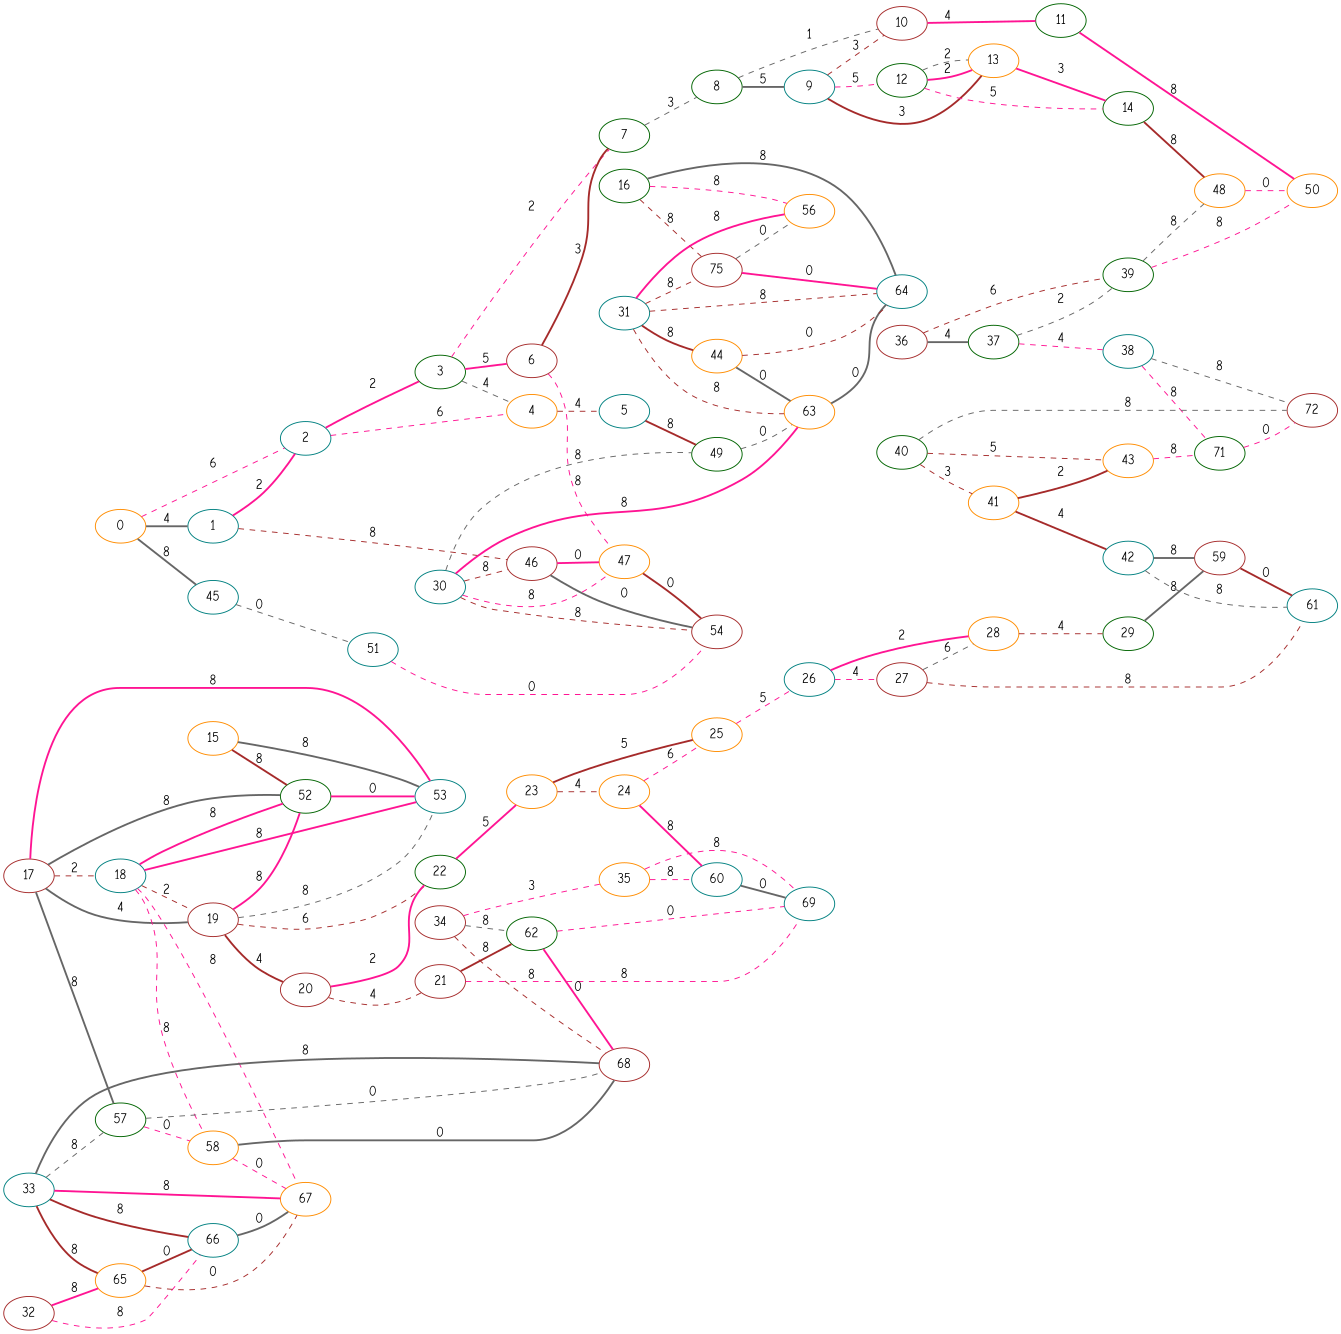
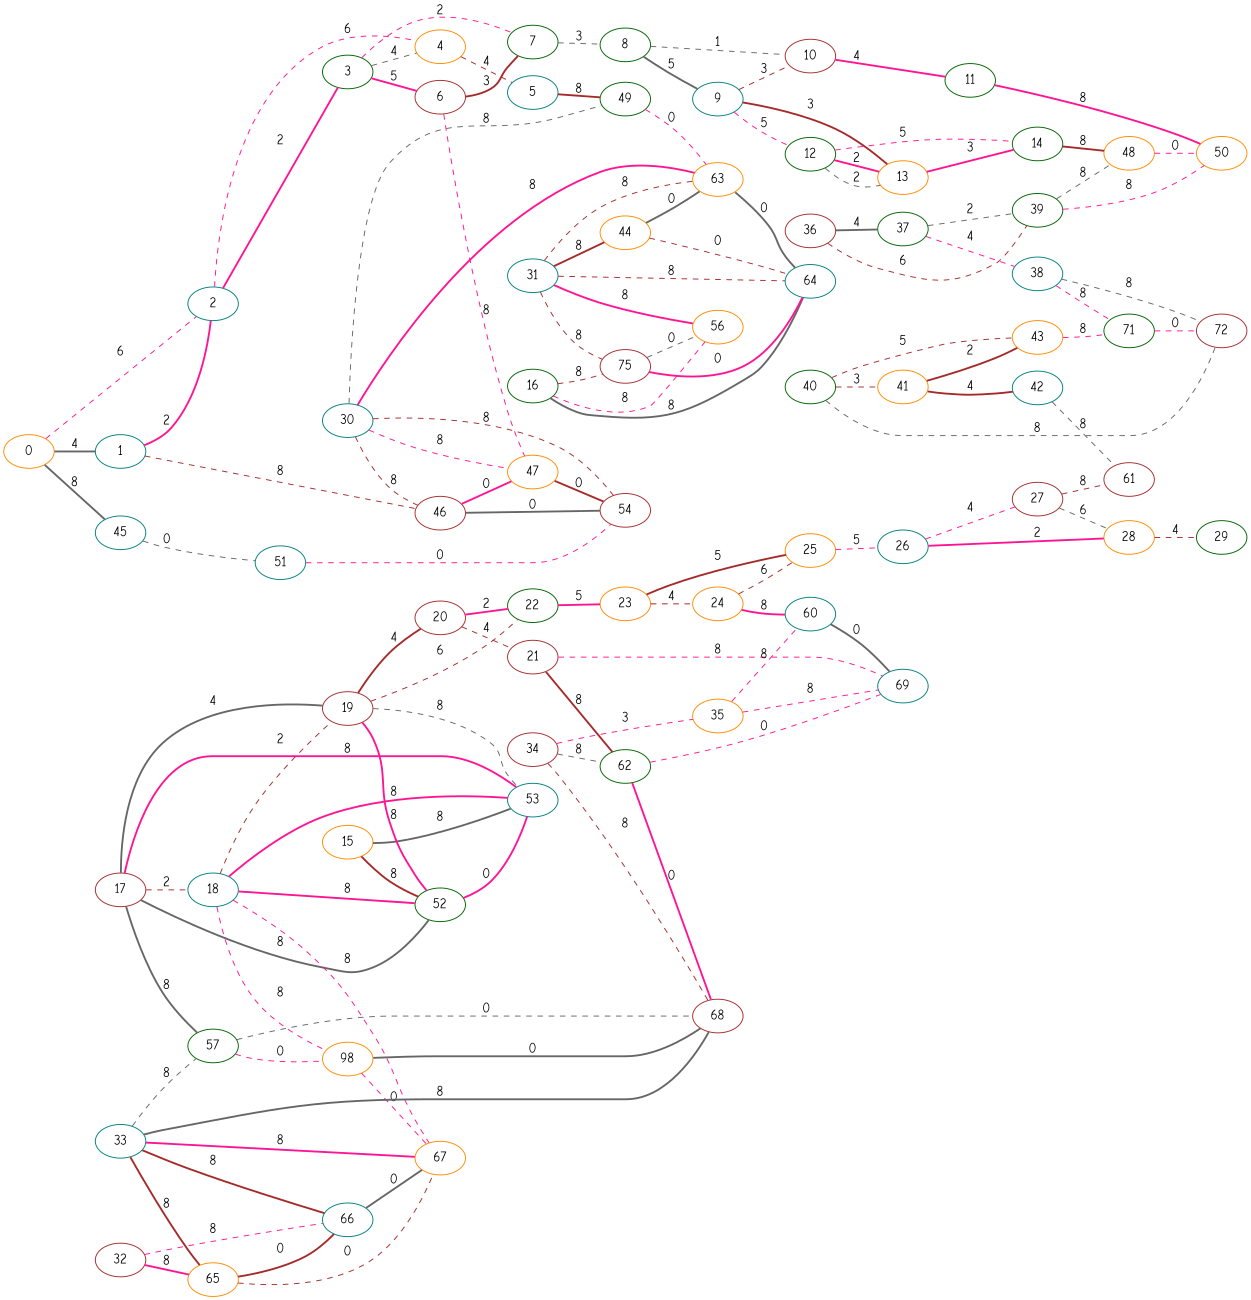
  graph {
    fontname="Comic Neue"
    rankdir=LR
    node [color=darkorange fontname="Comic Neue" weight=1]
    edge [color=deeppink fontname="Comic Neue" style=dashed]
    0
    1 [color=teal]
    2 [color=teal]
    45 [color=teal weight=3]
    46 [color=brown weight=3]
    3 [color=darkgreen]
    4
    51 [color=teal weight=3]
    47 [weight=3]
    54 [color=brown weight=3]
    6 [color=brown]
    7 [color=darkgreen]
    5 [color=teal]
    8 [color=darkgreen]
    49 [color=darkgreen weight=3]
    63 [weight=3]
    9 [color=teal]
    10 [color=brown]
    12 [color=darkgreen weight=2]
    13 [weight=2]
    11 [color=darkgreen]
    14 [color=darkgreen]
    50 [weight=3]
    48 [weight=3]
    15
    52 [color=darkgreen weight=3]
    53 [color=teal weight=3]
    16 [color=darkgreen]
    n29 [color=brown label=75 weight=3]
    56 [weight=3]
    64 [color=teal weight=3]
    17 [color=brown]
    18 [color=teal]
    19 [color=brown]
    57 [color=darkgreen weight=3]
-   58 [weight=3]
+   58 [weight=3 label=98]
    67 [weight=3]
    20 [color=brown]
    22 [color=darkgreen]
    68 [color=brown weight=3]
    21 [color=brown]
    23
    62 [color=darkgreen weight=3]
    69 [color=teal weight=3]
    24
    25
    60 [color=teal weight=3]
    26 [color=teal]
    27 [color=brown]
    28
-   61 [color=teal weight=3]
+   61 [color=brown weight=3]
    29 [color=darkgreen]
-   59 [color=brown weight=3]
    30 [color=teal]
    31 [color=teal]
    44 [weight=4]
    32 [color=brown]
    65 [weight=3]
    66 [color=teal weight=3]
    33 [color=teal]
    34 [color=brown]
    35
    36 [color=brown]
    37 [color=darkgreen]
    39 [color=darkgreen]
    38 [color=teal]
    71 [color=darkgreen weight=3]
    72 [color=brown weight=3]
    40 [color=darkgreen]
    41
    43
    42 [color=teal]
    0 -- 1 [color=gray40 label=4 style=bold]
    0 -- 2 [label=6]
    0 -- 45 [color=gray40 label=8 style=bold]
    1 -- 2 [label=2 style=bold]
    1 -- 46 [color=brown label=8]
    2 -- 3 [label=2 style=bold]
    2 -- 4 [label=6]
    45 -- 51 [color=gray40 label=0]
    46 -- 47 [label=0 style=bold]
    46 -- 54 [color=gray40 label=0 style=bold]
    3 -- 4 [color=gray40 label=4]
    3 -- 6 [label=5 style=bold]
    3 -- 7 [label=2]
    4 -- 5 [color=brown label=4]
    51 -- 54 [label=0]
    47 -- 54 [color=brown label=0 style=bold]
    6 -- 47 [label=8]
    6 -- 7 [color=brown label=3 style=bold]
    7 -- 8 [color=gray40 label=3]
    5 -- 49 [color=brown label=8 style=bold]
    8 -- 9 [color=gray40 label=5 style=bold]
    8 -- 10 [color=gray40 label=1]
-   49 -- 63 [color=gray40 label=0]
+   49 -- 63 [label=0]
    63 -- 64 [color=gray40 label=0 style=bold]
    9 -- 10 [color=brown label=3]
    9 -- 12 [label=5]
    9 -- 13 [color=brown label=3 style=bold]
    10 -- 11 [label=4 style=bold]
    12 -- 13 [label=2 style=bold]
    12 -- 13 [color=gray40 label=2]
    12 -- 14 [label=5]
    13 -- 14 [label=3 style=bold]
    11 -- 50 [label=8 style=bold]
    14 -- 48 [color=brown label=8 style=bold]
    48 -- 50 [label=0]
    15 -- 52 [color=brown label=8 style=bold]
    15 -- 53 [color=gray40 label=8 style=bold]
    52 -- 53 [label=0 style=bold]
    16 -- n29 [color=brown label=8]
    16 -- 56 [label=8]
    16 -- 64 [color=gray40 label=8 style=bold]
    n29 -- 56 [color=gray40 label=0]
    n29 -- 64 [label=0 style=bold]
    17 -- 52 [color=gray40 label=8 style=bold]
    17 -- 53 [label=8 style=bold]
    17 -- 18 [color=brown label=2]
    17 -- 19 [color=gray40 label=4 style=bold]
    17 -- 57 [color=gray40 label=8 style=bold]
    18 -- 52 [label=8 style=bold]
    18 -- 53 [label=8 style=bold]
    18 -- 19 [color=brown label=2]
    18 -- 58 [label=8]
    18 -- 67 [label=8]
    19 -- 52 [label=8 style=bold]
    19 -- 53 [color=gray40 label=8]
    19 -- 20 [color=brown label=4 style=bold]
    19 -- 22 [color=brown label=6]
    57 -- 58 [label=0]
    57 -- 68 [color=gray40 label=0]
    58 -- 67 [label=0]
    58 -- 68 [color=gray40 label=0 style=bold]
    20 -- 22 [label=2 style=bold]
    20 -- 21 [color=brown label=4]
    22 -- 23 [label=5 style=bold]
    21 -- 62 [color=brown label=8 style=bold]
    21 -- 69 [label=8]
    23 -- 24 [color=brown label=4]
    23 -- 25 [color=brown label=5 style=bold]
    62 -- 68 [label=0 style=bold]
    62 -- 69 [label=0]
-   24 -- 25 [label=6]
+   24 -- 25 [color=brown label=6]
    24 -- 60 [label=8 style=bold]
    25 -- 26 [label=5]
    60 -- 69 [color=gray40 label=0 style=bold]
    26 -- 27 [label=4]
    26 -- 28 [label=2 style=bold]
    27 -- 28 [color=gray40 label=6]
    27 -- 61 [color=brown label=8]
    28 -- 29 [color=brown label=4]
-   29 -- 59 [color=gray40 label=8 style=bold]
-   59 -- 61 [color=brown label=0 style=bold]
    30 -- 46 [color=brown label=8]
    30 -- 47 [label=8]
    30 -- 54 [color=brown label=8]
    30 -- 49 [color=gray40 label=8]
    30 -- 63 [label=8 style=bold]
    31 -- 63 [color=brown label=8]
    31 -- n29 [color=brown label=8]
    31 -- 56 [label=8 style=bold]
    31 -- 64 [color=brown label=8]
    31 -- 44 [color=brown label=8 style=bold]
    44 -- 63 [color=gray40 label=0 style=bold]
    44 -- 64 [color=brown label=0]
    32 -- 65 [label=8 style=bold]
    32 -- 66 [label=8]
    65 -- 67 [color=brown label=0]
    65 -- 66 [color=brown label=0 style=bold]
    66 -- 67 [color=gray40 label=0 style=bold]
    33 -- 57 [color=gray40 label=8]
    33 -- 67 [label=8 style=bold]
    33 -- 68 [color=gray40 label=8 style=bold]
    33 -- 65 [color=brown label=8 style=bold]
    33 -- 66 [color=brown label=8 style=bold]
    34 -- 68 [color=brown label=8]
    34 -- 62 [color=gray40 label=8]
    34 -- 35 [label=3]
    35 -- 69 [label=8]
    35 -- 60 [label=8]
    36 -- 37 [color=gray40 label=4 style=bold]
    36 -- 39 [color=brown label=6]
    37 -- 39 [color=gray40 label=2]
    37 -- 38 [label=4]
    39 -- 50 [label=8]
    39 -- 48 [color=gray40 label=8]
    38 -- 71 [label=8]
    38 -- 72 [color=gray40 label=8]
    71 -- 72 [label=0]
    40 -- 72 [color=gray40 label=8]
    40 -- 41 [color=brown label=3]
    40 -- 43 [color=brown label=5]
    41 -- 43 [color=brown label=2 style=bold]
    41 -- 42 [color=brown label=4 style=bold]
    43 -- 71 [label=8]
    42 -- 61 [color=gray40 label=8]
-   42 -- 59 [color=gray40 label=8 style=bold]
  }
